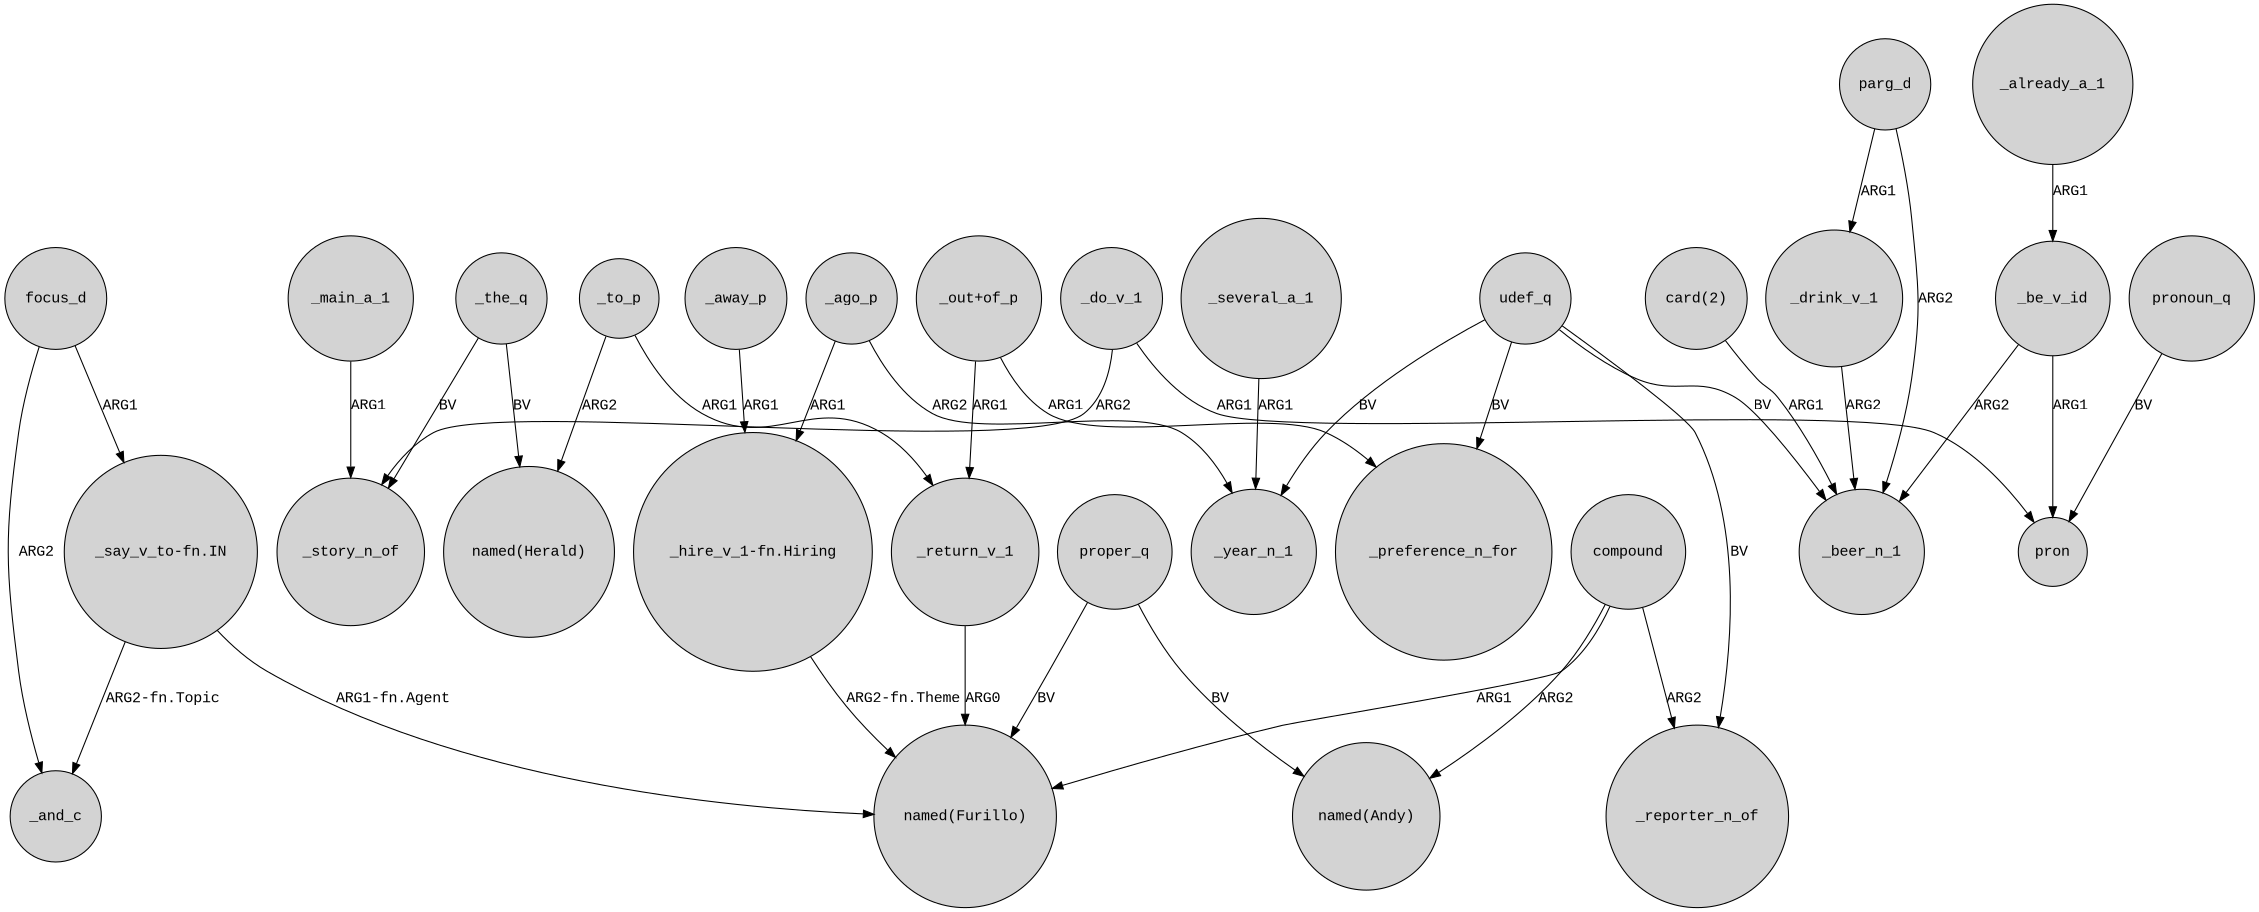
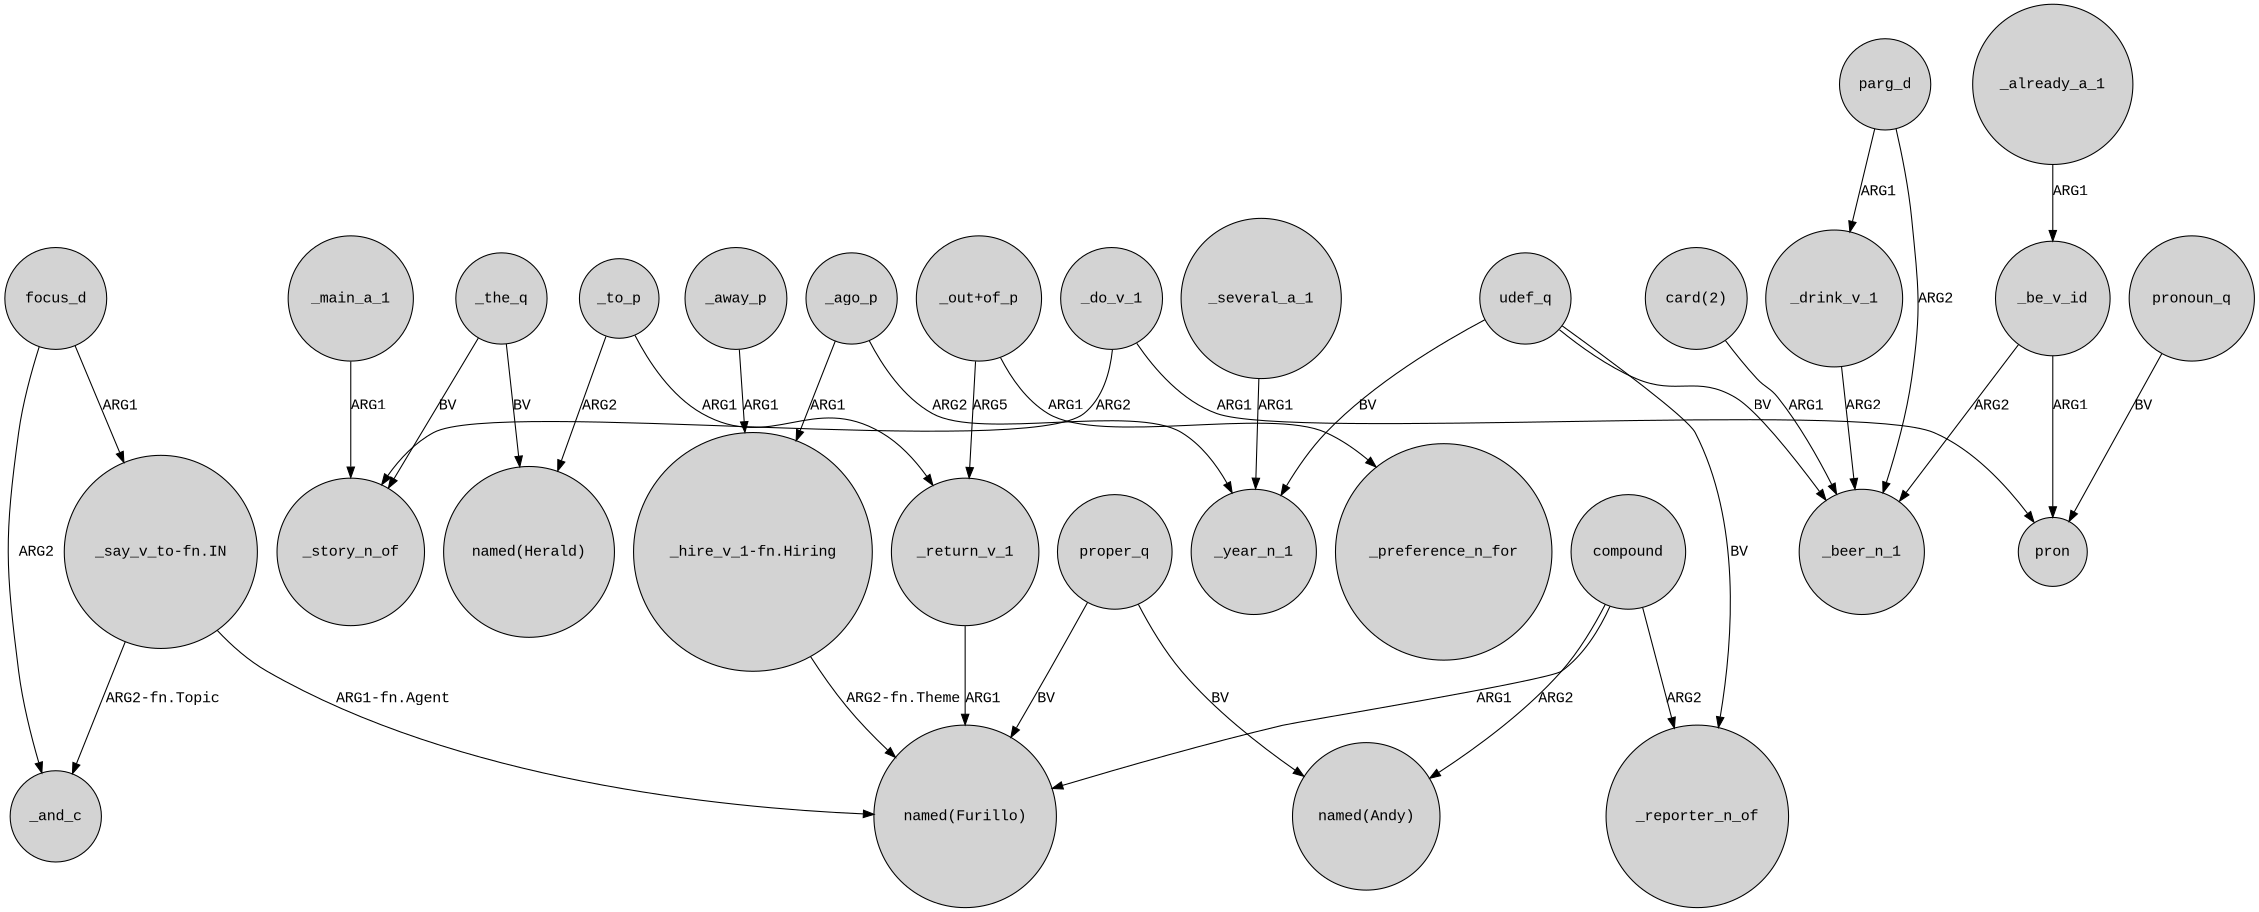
  digraph {
    fontname="Liberation Mono"
    node [fontname="Liberation Mono" shape=circle style=filled]
    edge [fontname="Liberation Mono"]
    _do_v_1
    _story_n_of
    pron
    _to_p
    _return_v_1
    "named(Herald)"
    "named(Furillo)"
    _ago_p
    "_hire_v_1-fn.Hiring"
    _year_n_1
    parg_d
    _drink_v_1
    _beer_n_1
    "_say_v_to-fn.IN"
    _and_c
    _the_q
    _be_v_id
    "_out+of_p"
    _preference_n_for
    focus_d
    pronoun_q
    compound
    "named(Andy)"
    _reporter_n_of
    "card(2)"
    _already_a_1
    proper_q
    udef_q
    _several_a_1
    _main_a_1
    _away_p
    _do_v_1 -> _story_n_of [label=ARG2]
    _do_v_1 -> pron [label=ARG1]
    _to_p -> _return_v_1 [label=ARG1]
    _to_p -> "named(Herald)" [label=ARG2]
-   _return_v_1 -> "named(Furillo)" [label=ARG0]
+   _return_v_1 -> "named(Furillo)" [label=ARG1]
    _ago_p -> "_hire_v_1-fn.Hiring" [label=ARG1]
    _ago_p -> _year_n_1 [label=ARG2]
    "_hire_v_1-fn.Hiring" -> "named(Furillo)" [label="ARG2-fn.Theme"]
    parg_d -> _drink_v_1 [label=ARG1]
    parg_d -> _beer_n_1 [label=ARG2]
    _drink_v_1 -> _beer_n_1 [label=ARG2]
    "_say_v_to-fn.IN" -> "named(Furillo)" [label="ARG1-fn.Agent"]
    "_say_v_to-fn.IN" -> _and_c [label="ARG2-fn.Topic"]
    _the_q -> _story_n_of [label=BV]
    _the_q -> "named(Herald)" [label=BV]
    _be_v_id -> pron [label=ARG1]
    _be_v_id -> _beer_n_1 [label=ARG2]
-   "_out+of_p" -> _return_v_1 [label=ARG1]
+   "_out+of_p" -> _return_v_1 [label=ARG5]
    "_out+of_p" -> _preference_n_for [label=ARG1]
    focus_d -> "_say_v_to-fn.IN" [label=ARG1]
    focus_d -> _and_c [label=ARG2]
    pronoun_q -> pron [label=BV]
    compound -> "named(Furillo)" [label=ARG1]
    compound -> "named(Andy)" [label=ARG2]
    compound -> _reporter_n_of [label=ARG2]
    "card(2)" -> _beer_n_1 [label=ARG1]
    _already_a_1 -> _be_v_id [label=ARG1]
    proper_q -> "named(Furillo)" [label=BV]
    proper_q -> "named(Andy)" [label=BV]
    udef_q -> _year_n_1 [label=BV]
    udef_q -> _beer_n_1 [label=BV]
-   udef_q -> _preference_n_for [label=BV]
    udef_q -> _reporter_n_of [label=BV]
    _several_a_1 -> _year_n_1 [label=ARG1]
    _main_a_1 -> _story_n_of [label=ARG1]
    _away_p -> "_hire_v_1-fn.Hiring" [label=ARG1]
  }
